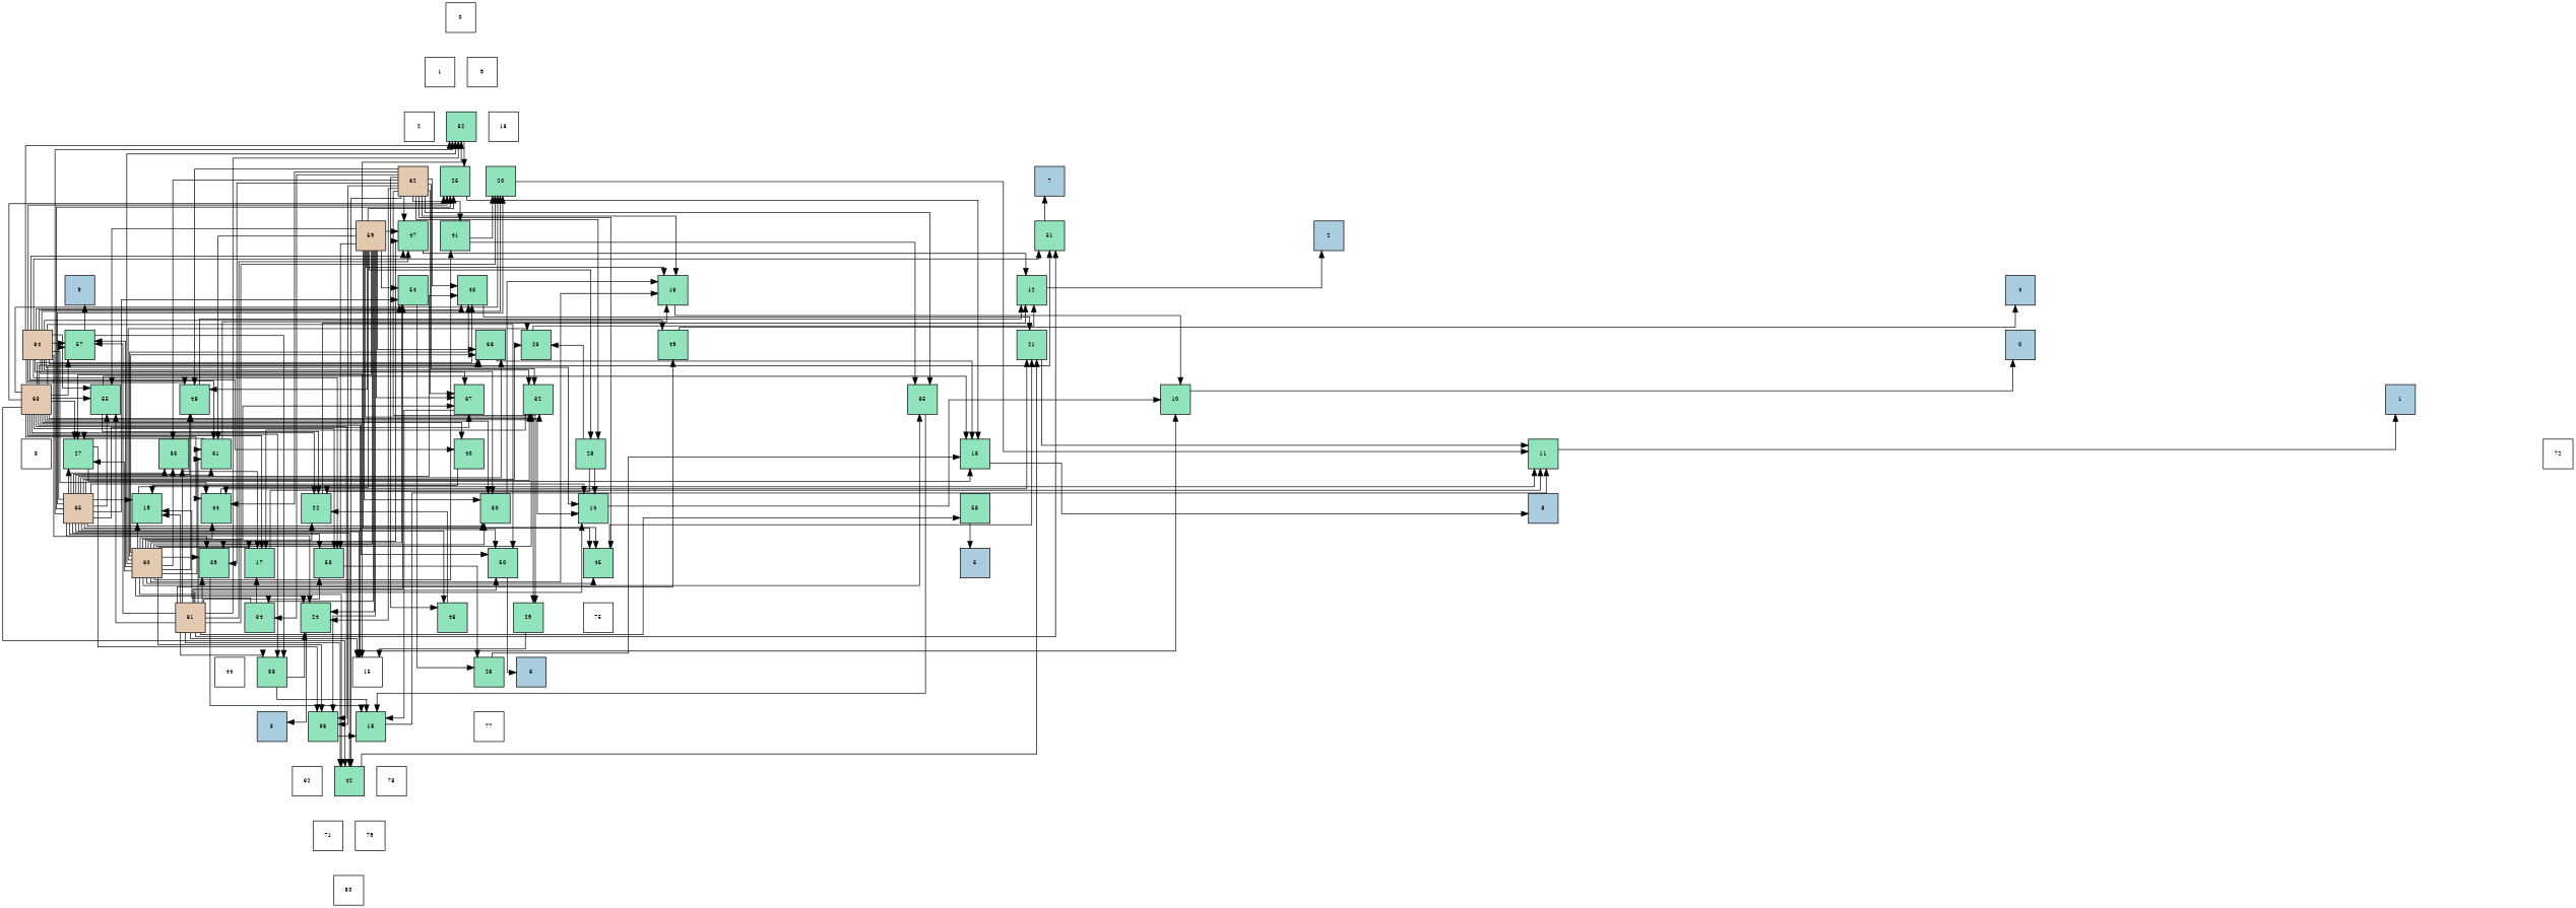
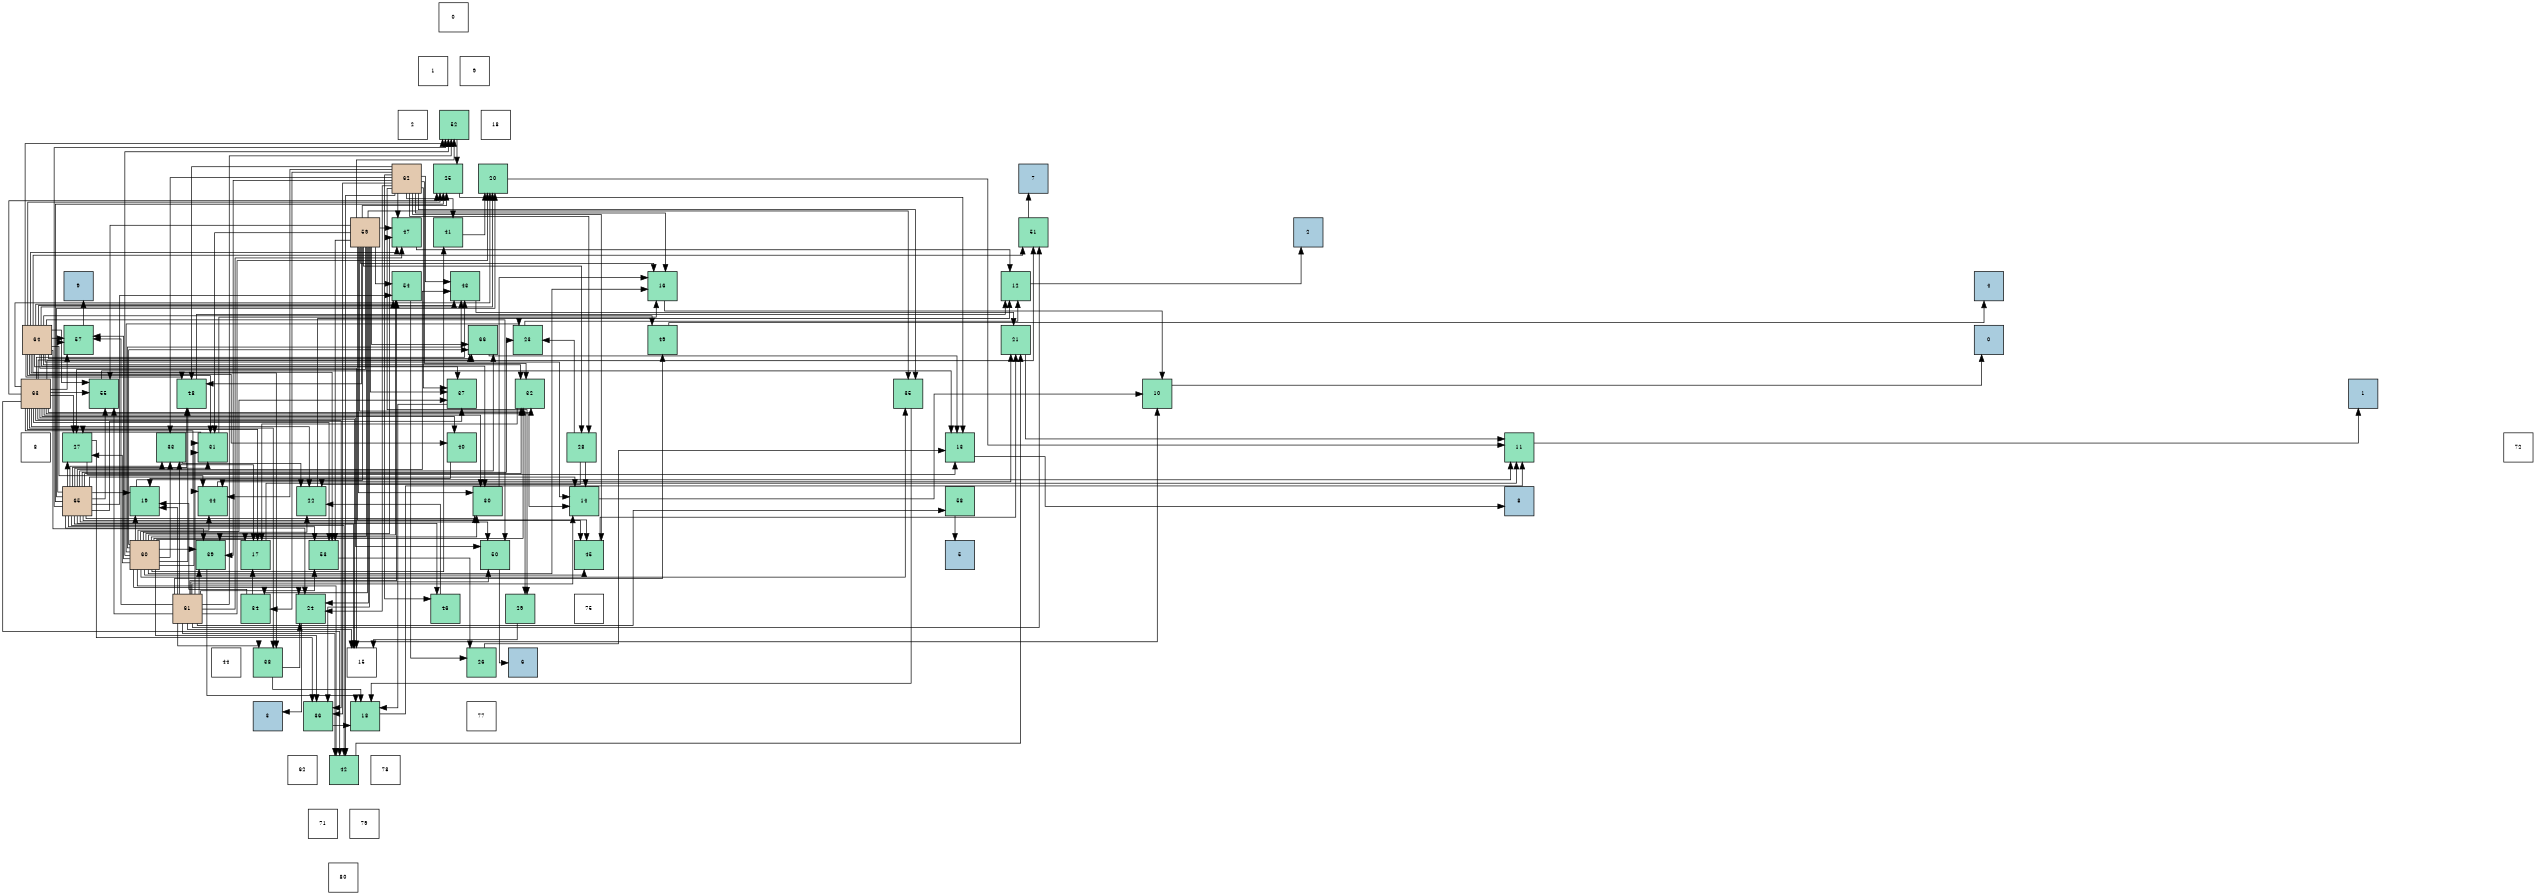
  digraph {
    rank=same
    rankdir=TB
    splines=ortho
    node [fillcolor="#91e3bb" fixedsize=true fontsize=8 shape=square style=filled]
    edge [constraint=false style=vis]
    n1 [fillcolor="#ffffff" label=0 width=0.6]
    n2 [fillcolor="#ffffff" label=1 width=0.6]
    n3 [fillcolor="#ffffff" label=9 width=0.6]
    n4 [fillcolor="#ffffff" label=2 width=0.6]
    n5 [label=52 width=0.6]
    n6 [fillcolor="#ffffff" label=18 width=0.6]
    n7 [fillcolor="#e3c9af" label=62 width=0.6]
    n8 [label=25 width=0.6]
    n9 [label=20 width=0.6]
    n10 [fillcolor="#e3c9af" label=59 width=0.6]
    n11 [label=47 width=0.6]
    n12 [label=41 width=0.6]
    n13 [label=43 width=0.6]
    n14 [label=48 width=0.6]
    n15 [label=33 width=0.6]
    n16 [label=16 width=0.6]
    n17 [label=37 width=0.6]
    n18 [label=44 width=0.6]
    n19 [label=39 width=0.6]
    n20 [label=32 width=0.6]
    n21 [label=34 width=0.6]
    n22 [label=35 width=0.6]
    n23 [label=28 width=0.6]
    n24 [label=24 width=0.6]
    n25 [label=46 width=0.6]
    n26 [label=36 width=0.6]
    n27 [label=45 width=0.6]
    n28 [label=29 width=0.6]
    n29 [label=42 width=0.6]
    n30 [label=13 width=0.6]
    n31 [fillcolor="#a9ccde" label=9 width=0.6]
    n32 [label=54 width=0.6]
    n33 [label=55 width=0.6]
    n34 [label=27 width=0.6]
    n35 [label=66 width=0.6]
    n36 [label=31 width=0.6]
    n37 [label=30 width=0.6]
    n38 [label=53 width=0.6]
    n39 [label=12 width=0.6]
    n40 [label=23 width=0.6]
    n41 [label=21 width=0.6]
    n42 [label=22 width=0.6]
    n43 [label=17 width=0.6]
    n44 [label=19 width=0.6]
    n45 [label=49 width=0.6]
    n46 [label=10 width=0.6]
    n47 [label=40 width=0.6]
    n48 [label=18 width=0.6]
    n49 [fillcolor="#e3c9af" label=61 width=0.6]
    n50 [label=38 width=0.6]
    n51 [fillcolor="#ffffff" label=44 width=0.6]
    n52 [label=14 width=0.6]
    n53 [fillcolor="#ffffff" label=15 width=0.6]
    n54 [fillcolor="#a9ccde" label=3 width=0.6]
    n55 [label=26 width=0.6]
    n56 [fillcolor="#ffffff" label=62 width=0.6]
    n57 [fillcolor="#ffffff" label=75 width=0.6]
    n58 [fillcolor="#a9ccde" label=6 width=0.6]
    n59 [fillcolor="#ffffff" label=71 width=0.6]
    n60 [fillcolor="#ffffff" label=79 width=0.6]
    n61 [fillcolor="#e3c9af" label=64 width=0.6]
    n62 [label=57 width=0.6]
    n63 [fillcolor="#e3c9af" label=65 width=0.6]
    n64 [label=50 width=0.6]
    n65 [fillcolor="#e3c9af" label=63 width=0.6]
    n66 [label=51 width=0.6]
    n67 [fillcolor="#ffffff" label=8 width=0.6]
    n68 [label=11 width=0.6]
    n69 [fillcolor="#a9ccde" label=7 width=0.6]
    n70 [fillcolor="#a9ccde" label=4 width=0.6]
    n71 [fillcolor="#e3c9af" label=60 width=0.6]
    n72 [label=58 width=0.6]
    n73 [fillcolor="#a9ccde" label=8 width=0.6]
    n74 [fillcolor="#a9ccde" label=2 width=0.6]
    n75 [fillcolor="#ffffff" label=77 width=0.6]
    n76 [fillcolor="#a9ccde" label=1 width=0.6]
    n77 [fillcolor="#a9ccde" label=0 width=0.6]
    n78 [fillcolor="#ffffff" label=78 width=0.6]
    n79 [fillcolor="#a9ccde" label=5 width=0.6]
    n80 [fillcolor="#ffffff" label=72 width=0.6]
    n81 [fillcolor="#ffffff" label=80 width=0.6]
    n1 -> n2 [constraint=true style=invis]
    n1 -> n3 [constraint=true style=invis]
    n2 -> n4 [constraint=true style=invis]
    n2 -> n5 [constraint=true style=invis]
    n3 -> n5 [constraint=true style=invis]
    n3 -> n6 [constraint=true style=invis]
    n4 -> n7 [constraint=true style=invis]
    n4 -> n8 [constraint=true style=invis]
    n5 -> n8
    n5 -> n8 [constraint=true style=invis]
    n5 -> n9 [constraint=true style=invis]
    n6 -> n9 [constraint=true style=invis]
    n6 -> n69 [constraint=true style=invis]
    n7 -> n10 [constraint=true style=invis]
    n7 -> n11
    n7 -> n11 [constraint=true style=invis]
    n7 -> n12
    n7 -> n13
    n7 -> n14
    n7 -> n15
    n7 -> n16
    n7 -> n17
    n7 -> n18
    n7 -> n19
    n7 -> n20
    n7 -> n21
    n7 -> n22
    n7 -> n23
    n7 -> n24
    n7 -> n25
    n7 -> n26
    n7 -> n27
    n7 -> n28
    n7 -> n29
    n8 -> n11 [constraint=true style=invis]
    n8 -> n12 [constraint=true style=invis]
    n8 -> n30
    n9 -> n12 [constraint=true style=invis]
    n9 -> n66 [constraint=true style=invis]
    n9 -> n68
    n10 -> n5
    n10 -> n8
    n10 -> n11
    n10 -> n14
    n10 -> n16
    n10 -> n17
    n10 -> n18
    n10 -> n19
    n10 -> n21
-   n12 -> n22
+   n10 -> n22
    n10 -> n23
    n10 -> n24
    n10 -> n26
    n10 -> n27
    n10 -> n28
    n10 -> n31 [constraint=true style=invis]
    n10 -> n32
    n10 -> n32 [constraint=true style=invis]
    n10 -> n33
    n10 -> n34
    n10 -> n35
    n10 -> n36
    n10 -> n37
    n10 -> n38
    n11 -> n13 [constraint=true style=invis]
    n11 -> n32 [constraint=true style=invis]
    n11 -> n39
    n12 -> n9
    n12 -> n13 [constraint=true style=invis]
    n12 -> n16 [constraint=true style=invis]
    n13 -> n35 [constraint=true style=invis]
    n13 -> n40 [constraint=true style=invis]
    n13 -> n41
    n14 -> n15 [constraint=true style=invis]
    n14 -> n36 [constraint=true style=invis]
    n14 -> n39
    n15 -> n18 [constraint=true style=invis]
-   n33 -> n42
+   n15 -> n42
    n15 -> n43
    n15 -> n44 [constraint=true style=invis]
    n16 -> n40 [constraint=true style=invis]
    n16 -> n45 [constraint=true style=invis]
    n16 -> n46
    n17 -> n36 [constraint=true style=invis]
    n17 -> n47 [constraint=true style=invis]
    n17 -> n48
    n18 -> n19 [constraint=true style=invis]
    n18 -> n41
    n18 -> n43 [constraint=true style=invis]
    n19 -> n21 [constraint=true style=invis]
    n19 -> n48
    n19 -> n49 [constraint=true style=invis]
    n20 -> n23 [constraint=true style=invis]
    n20 -> n43
    n20 -> n47 [constraint=true style=invis]
    n21 -> n43
    n21 -> n44
    n21 -> n50 [constraint=true style=invis]
    n21 -> n51 [constraint=true style=invis]
    n22 -> n23 [constraint=true style=invis]
    n22 -> n30 [constraint=true style=invis]
    n22 -> n48
    n23 -> n37 [constraint=true style=invis]
    n23 -> n40
    n23 -> n42
    n23 -> n52
    n23 -> n52 [constraint=true style=invis]
    n24 -> n50 [constraint=true style=invis]
    n24 -> n53 [constraint=true style=invis]
    n24 -> n54
    n25 -> n42
    n25 -> n53 [constraint=true style=invis]
    n25 -> n55 [constraint=true style=invis]
    n26 -> n29 [constraint=true style=invis]
    n26 -> n48
    n26 -> n56 [constraint=true style=invis]
    n27 -> n28 [constraint=true style=invis]
    n27 -> n41
    n27 -> n57 [constraint=true style=invis]
    n28 -> n53
    n28 -> n55 [constraint=true style=invis]
    n28 -> n58 [constraint=true style=invis]
    n29 -> n41
    n29 -> n59 [constraint=true style=invis]
    n29 -> n60 [constraint=true style=invis]
    n30 -> n52 [constraint=true style=invis]
    n30 -> n72 [constraint=true style=invis]
    n30 -> n73
    n31 -> n61 [constraint=true style=invis]
    n31 -> n62 [constraint=true style=invis]
    n32 -> n35 [constraint=true style=invis]
    n32 -> n55
    n32 -> n62 [constraint=true style=invis]
    n33 -> n15 [constraint=true style=invis]
    n33 -> n30
    n33 -> n34 [constraint=true style=invis]
    n34 -> n26
    n34 -> n30
    n34 -> n44 [constraint=true style=invis]
    n34 -> n63 [constraint=true style=invis]
    n35 -> n14 [constraint=true style=invis]
    n35 -> n17 [constraint=true style=invis]
    n35 -> n30
    n36 -> n16
    n36 -> n18 [constraint=true style=invis]
    n36 -> n34
    n36 -> n42 [constraint=true style=invis]
    n37 -> n16
    n37 -> n38 [constraint=true style=invis]
    n37 -> n64 [constraint=true style=invis]
    n38 -> n24 [constraint=true style=invis]
    n38 -> n25 [constraint=true style=invis]
    n38 -> n55
    n39 -> n41 [constraint=true style=invis]
    n39 -> n45 [constraint=true style=invis]
    n39 -> n74
    n40 -> n17 [constraint=true style=invis]
    n40 -> n20 [constraint=true style=invis]
    n40 -> n39
    n41 -> n22 [constraint=true style=invis]
    n41 -> n46 [constraint=true style=invis]
    n41 -> n68
    n42 -> n38 [constraint=true style=invis]
    n42 -> n39
    n42 -> n43 [constraint=true style=invis]
    n43 -> n21 [constraint=true style=invis]
    n43 -> n24 [constraint=true style=invis]
    n43 -> n68
    n44 -> n19 [constraint=true style=invis]
    n44 -> n68
    n44 -> n71 [constraint=true style=invis]
    n45 -> n20 [constraint=true style=invis]
    n45 -> n22 [constraint=true style=invis]
    n45 -> n70
    n46 -> n30 [constraint=true style=invis]
    n46 -> n68 [constraint=true style=invis]
    n46 -> n77
    n47 -> n37 [constraint=true style=invis]
    n47 -> n42 [constraint=true style=invis]
    n47 -> n44
    n48 -> n29 [constraint=true style=invis]
    n48 -> n68
    n48 -> n78 [constraint=true style=invis]
    n49 -> n5
    n49 -> n9
    n49 -> n11
    n49 -> n15
    n49 -> n19
    n49 -> n29
    n49 -> n32
    n49 -> n33
    n49 -> n36
    n49 -> n38
    n49 -> n44
    n49 -> n45
    n49 -> n50
    n49 -> n51 [constraint=true style=invis]
    n49 -> n52
    n49 -> n53
    n49 -> n62
    n49 -> n64
    n49 -> n66
    n49 -> n72
    n50 -> n24
    n50 -> n26 [constraint=true style=invis]
    n50 -> n48
    n50 -> n54 [constraint=true style=invis]
    n51 -> n54 [constraint=true style=invis]
    n52 -> n27 [constraint=true style=invis]
    n52 -> n46
    n52 -> n64 [constraint=true style=invis]
    n53 -> n26 [constraint=true style=invis]
    n53 -> n46
    n53 -> n48 [constraint=true style=invis]
    n54 -> n56 [constraint=true style=invis]
    n55 -> n30
    n55 -> n48 [constraint=true style=invis]
    n55 -> n75 [constraint=true style=invis]
    n56 -> n59 [constraint=true style=invis]
    n57 -> n58 [constraint=true style=invis]
    n58 -> n75 [constraint=true style=invis]
    n59 -> n81 [constraint=true style=invis]
    n60 -> n81 [constraint=true style=invis]
    n61 -> n5
    n61 -> n8
    n61 -> n9
    n61 -> n11
    n61 -> n13
    n61 -> n14
    n61 -> n17
    n61 -> n18
    n61 -> n19
    n61 -> n20
    n61 -> n32
    n61 -> n33
    n61 -> n33 [constraint=true style=invis]
    n61 -> n35
    n61 -> n36
    n61 -> n37
    n61 -> n38
    n61 -> n45
    n61 -> n47
-   n62 -> n50
+   n61 -> n50
    n61 -> n52
    n61 -> n53
    n61 -> n62
    n61 -> n64
    n61 -> n65 [constraint=true style=invis]
    n61 -> n66
    n62 -> n14 [constraint=true style=invis]
    n62 -> n31
    n62 -> n33 [constraint=true style=invis]
    n63 -> n5
    n63 -> n8
    n63 -> n9
    n63 -> n13
    n63 -> n14
    n63 -> n15
    n63 -> n17
    n63 -> n20
    n63 -> n24
    n63 -> n25
    n63 -> n27
    n63 -> n29
    n63 -> n32
    n63 -> n33
    n63 -> n34
    n63 -> n35
    n63 -> n36
    n63 -> n37
    n63 -> n38
    n63 -> n40
    n63 -> n44
    n63 -> n52
    n63 -> n53
    n63 -> n62
    n63 -> n64
    n63 -> n71 [constraint=true style=invis]
    n64 -> n25 [constraint=true style=invis]
    n64 -> n28 [constraint=true style=invis]
    n64 -> n58
    n65 -> n8
    n65 -> n9
    n65 -> n13
    n65 -> n18
    n65 -> n20
    n65 -> n26
    n65 -> n29
    n65 -> n33
    n65 -> n34
    n65 -> n34 [constraint=true style=invis]
    n65 -> n35
    n65 -> n37
    n65 -> n38
    n65 -> n42
    n65 -> n43
    n65 -> n47
    n65 -> n50
    n65 -> n52
    n65 -> n53
    n65 -> n62
    n65 -> n64
    n65 -> n66
    n65 -> n67 [constraint=true style=invis]
    n66 -> n16 [constraint=true style=invis]
    n66 -> n39 [constraint=true style=invis]
    n66 -> n69
    n67 -> n63 [constraint=true style=invis]
    n68 -> n72 [constraint=true style=invis]
    n68 -> n73 [constraint=true style=invis]
    n68 -> n76
    n69 -> n66 [constraint=true style=invis]
    n69 -> n74 [constraint=true style=invis]
    n70 -> n41 [constraint=true style=invis]
    n70 -> n77 [constraint=true style=invis]
    n71 -> n5
    n71 -> n11
    n71 -> n12
    n71 -> n13
    n71 -> n14
    n71 -> n15
    n71 -> n16
    n71 -> n17
    n71 -> n18
    n71 -> n19
    n71 -> n20
    n71 -> n22
    n71 -> n24
    n71 -> n26
    n71 -> n27
    n71 -> n29
    n71 -> n32
    n71 -> n34
    n71 -> n35
    n71 -> n36
    n71 -> n37
    n71 -> n40
    n71 -> n42
    n71 -> n43
    n71 -> n44
    n71 -> n49 [constraint=true style=invis]
    n71 -> n62
    n72 -> n27 [constraint=true style=invis]
    n72 -> n79
    n72 -> n79 [constraint=true style=invis]
    n73 -> n79 [constraint=true style=invis]
    n74 -> n39 [constraint=true style=invis]
    n74 -> n70 [constraint=true style=invis]
    n75 -> n78 [constraint=true style=invis]
    n76 -> n68 [constraint=true style=invis]
    n76 -> n80 [constraint=true style=invis]
    n77 -> n46 [constraint=true style=invis]
    n77 -> n76 [constraint=true style=invis]
    n78 -> n60 [constraint=true style=invis]
    n79 -> n57 [constraint=true style=invis]
    n80 -> n73 [constraint=true style=invis]
  }
